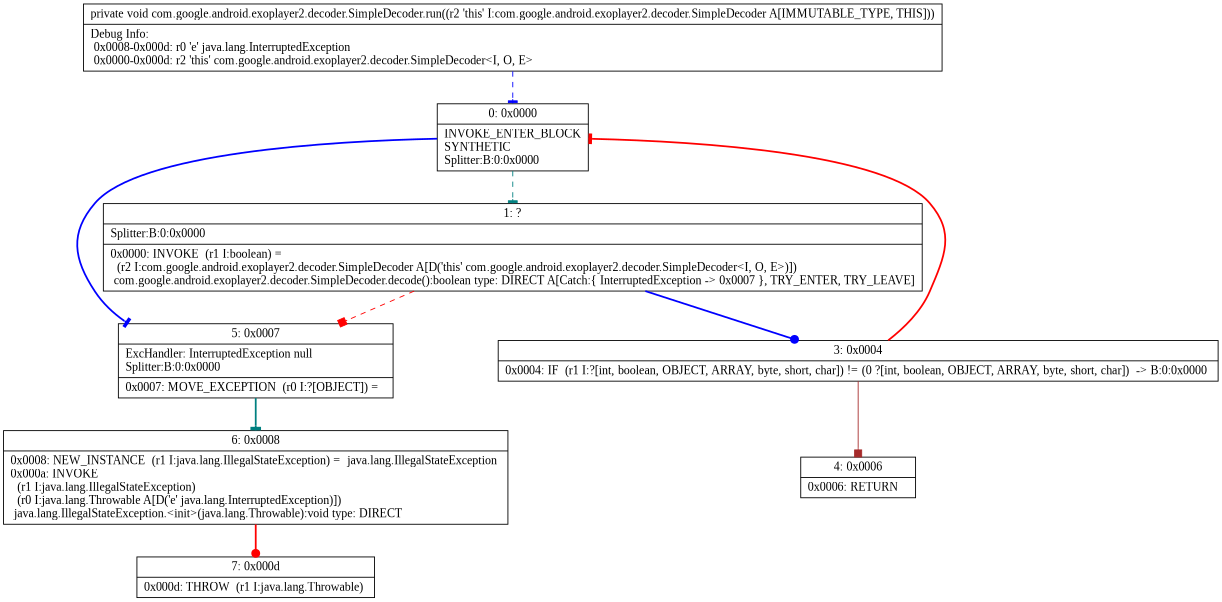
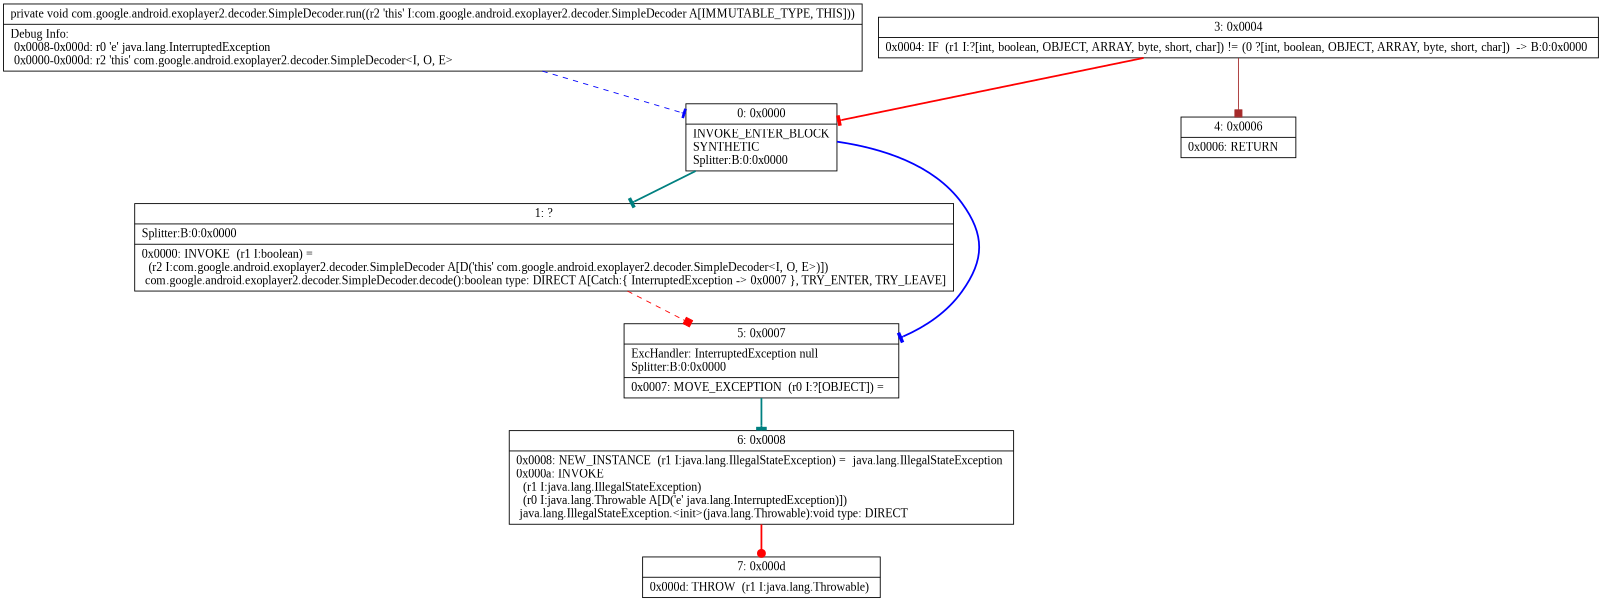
  digraph {
    fontname="Liberation Serif"
    node [fontname="Liberation Serif" shape=record]
    edge [arrowhead=tee color=blue fontname="Liberation Serif" style=bold]
    n1 [label="{0\:\ 0x0000|INVOKE_ENTER_BLOCK\lSYNTHETIC\lSplitter:B:0:0x0000\l}"]
    n2 [label="{1\:\ ?|Splitter:B:0:0x0000\l|0x0000: INVOKE  (r1 I:boolean) = \l  (r2 I:com.google.android.exoplayer2.decoder.SimpleDecoder A[D('this' com.google.android.exoplayer2.decoder.SimpleDecoder\<I, O, E\>)])\l com.google.android.exoplayer2.decoder.SimpleDecoder.decode():boolean type: DIRECT A[Catch:\{ InterruptedException \-\> 0x0007 \}, TRY_ENTER, TRY_LEAVE]\l}"]
    n3 [label="{5\:\ 0x0007|ExcHandler: InterruptedException null\lSplitter:B:0:0x0000\l|0x0007: MOVE_EXCEPTION  (r0 I:?[OBJECT]) =  \l}"]
    n4 [label="{3\:\ 0x0004|0x0004: IF  (r1 I:?[int, boolean, OBJECT, ARRAY, byte, short, char]) != (0 ?[int, boolean, OBJECT, ARRAY, byte, short, char])  \-\> B:0:0x0000 \l}"]
    n5 [label="{6\:\ 0x0008|0x0008: NEW_INSTANCE  (r1 I:java.lang.IllegalStateException) =  java.lang.IllegalStateException \l0x000a: INVOKE  \l  (r1 I:java.lang.IllegalStateException)\l  (r0 I:java.lang.Throwable A[D('e' java.lang.InterruptedException)])\l java.lang.IllegalStateException.\<init\>(java.lang.Throwable):void type: DIRECT \l}"]
    n6 [label="{4\:\ 0x0006|0x0006: RETURN   \l}"]
    n7 [label="{7\:\ 0x000d|0x000d: THROW  (r1 I:java.lang.Throwable) \l}"]
    n8 [label="{private void com.google.android.exoplayer2.decoder.SimpleDecoder.run((r2 'this' I:com.google.android.exoplayer2.decoder.SimpleDecoder A[IMMUTABLE_TYPE, THIS]))  | Debug Info:\l  0x0008\-0x000d: r0 'e' java.lang.InterruptedException\l  0x0000\-0x000d: r2 'this' com.google.android.exoplayer2.decoder.SimpleDecoder\<I, O, E\>\l}"]
-   n1 -> n2 [color=teal style=dashed]
+   n1 -> n2 [color=teal]
    n1 -> n3
    n2 -> n3 [arrowhead=box color=red style=dashed]
-   n2 -> n4 [arrowhead=dot]
    n3 -> n5 [color=teal]
    n4 -> n1 [color=red]
    n4 -> n6 [arrowhead=box color=brown style=solid]
    n5 -> n7 [arrowhead=dot color=red]
    n8 -> n1 [style=dashed]
  }
